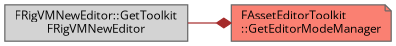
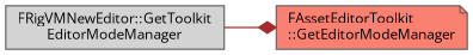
  digraph {
    rankdir=LR
    fontname="Open Sans"
    node [fontname="Open Sans" fontsize=10 style=filled]
-   n1 [color=gray40 fillcolor=lightgrey fontcolor=black height=0.2 label="FRigVMNewEditor::GetToolkit\lFRigVMNewEditor" shape=box width=0.4]
+   n1 [color=gray40 fillcolor=lightgrey fontcolor=black height=0.2 label="FRigVMNewEditor::GetToolkit\lEditorModeManager" shape=box width=0.4]
    n2 [color=grey40 fillcolor=salmon height=0.2 label="FAssetEditorToolkit\l::GetEditorModeManager" shape=note width=0.4]
    n1 -> n2 [color=brown fontname="Open Sans" fontsize=10 labelfontname=Helvetica labelfontsize=10 style=solid arrowhead=diamond]
  }
